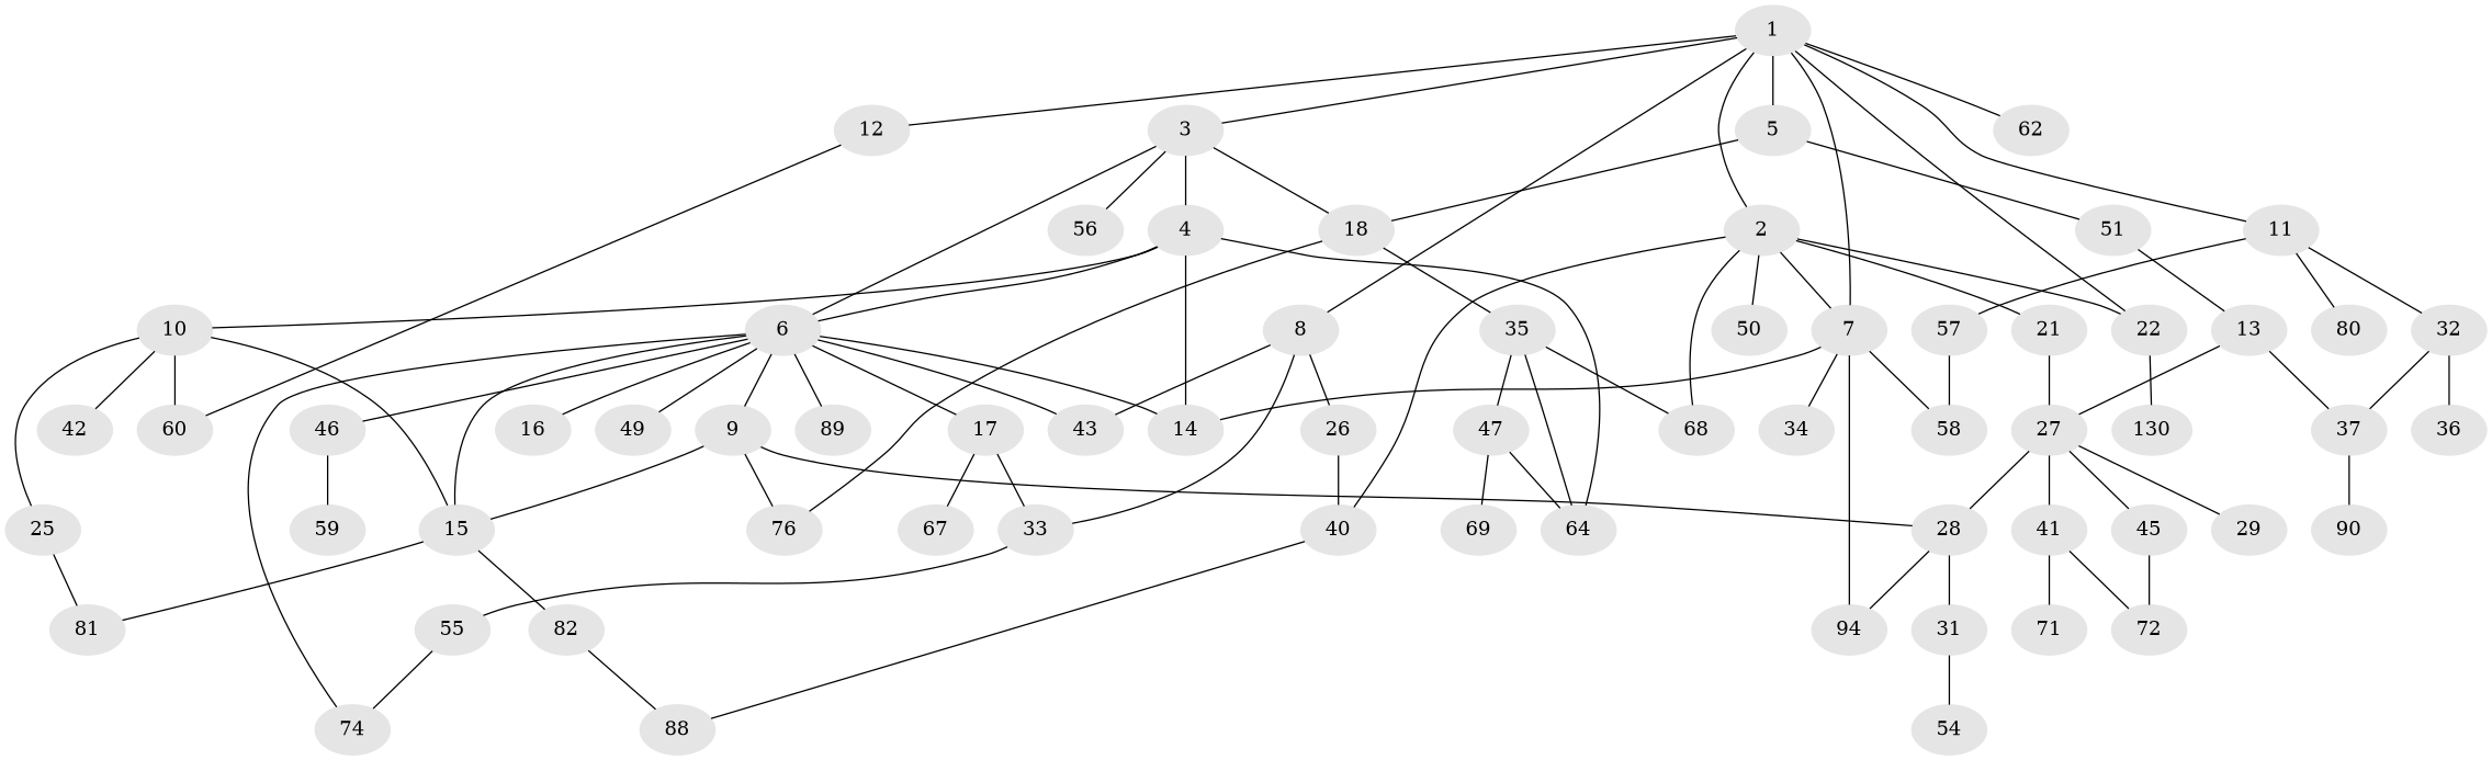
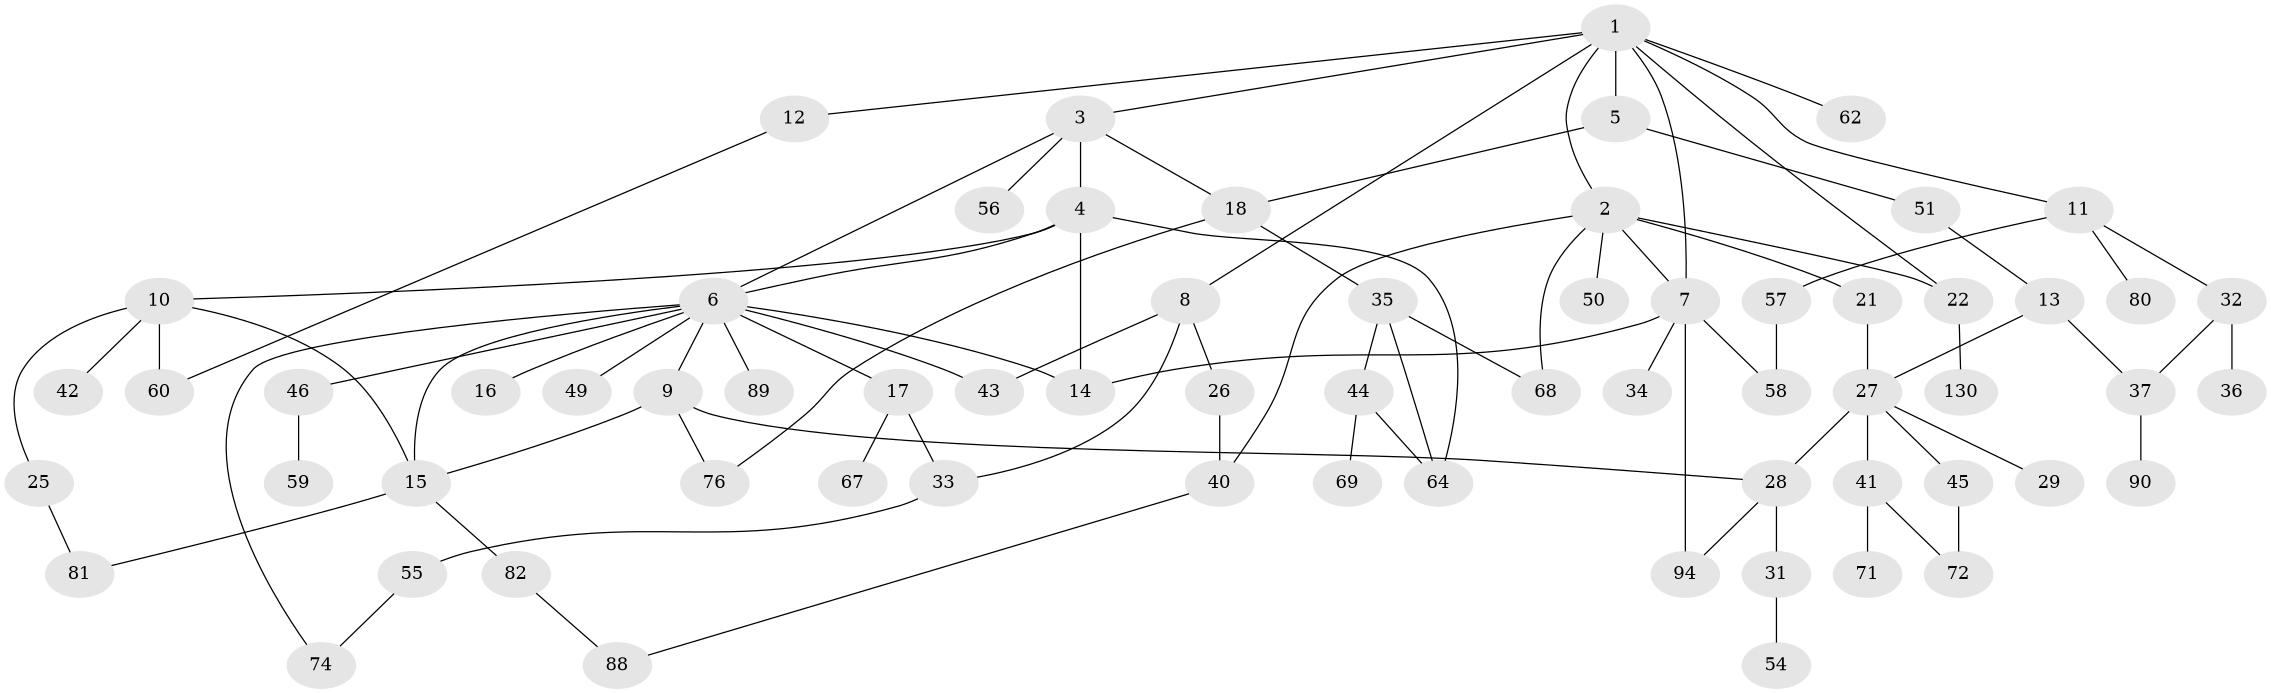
  graph {
    node [color=gray90 style=filled]
    1 [super="+20"]
    2 [super="+24"]
    3 [super="+63"]
    5
    7 [super="+38"]
    8 [super="+85"]
    11 [super="+53"]
    12
    22 [super="+70"]
    62
    21 [super="+93"]
    40 [super="+52"]
    50
    68
    4 [super="+98"]
    6 [super="+19"]
    18 [super="+30"]
    56
    51
    14 [super="+23"]
    34
    58
    94
    43 [super="+48"]
    26 [super="+95"]
    33 [super="+86"]
    32 [super="+78"]
    57
    80 [super="+92"]
    60 [super="+97"]
    n31 [label=130]
    27 [super="+39"]
    88
    10
    64 [super="+96"]
    9 [super="+66"]
    15 [super="+61"]
    16
    17 [super="+84"]
    46
    49 [super="+79"]
    74
    89
    76
    35 [super="+77"]
    25
    42 [super="+73"]
    13
    37 [super="+44"]
    28 [super="+91"]
    81 [super="+83"]
    82
    67
    59 [super="+65"]
    55
    31
    36
    29
    41 [super="+75"]
    45
    90
-   47
+   47 [label=44]
    71 [super="+87"]
    72
    54
    69 [super="+99"]
    1 -- 2
    1 -- 3
    1 -- 5
    1 -- 7
    1 -- 8
    1 -- 11
    1 -- 12
    1 -- 22
    1 -- 62
    2 -- 7 [weight=2]
    2 -- 22
    2 -- 21
    2 -- 40
    2 -- 50
    2 -- 68
    3 -- 4
    3 -- 6
    3 -- 18
    3 -- 56
    5 -- 18
    5 -- 51
    7 -- 14
    7 -- 34
    7 -- 58
    7 -- 94
    8 -- 43
    8 -- 26
    8 -- 33
    11 -- 32
    11 -- 57
    11 -- 80
    12 -- 60
    22 -- n31
    21 -- 27
    40 -- 88
    4 -- 6
    4 -- 14
    4 -- 10
    4 -- 64
    6 -- 14
    6 -- 43
    6 -- 9
    6 -- 15
    6 -- 16
    6 -- 17
    6 -- 46
    6 -- 49
    6 -- 74
    6 -- 89
    18 -- 76
    18 -- 35
    51 -- 13
    26 -- 40
    33 -- 55
    32 -- 37
    32 -- 36
    57 -- 58
    27 -- 28
    27 -- 29
    27 -- 41
    27 -- 45
    10 -- 60
    10 -- 15
    10 -- 25
    10 -- 42
    9 -- 15
    9 -- 76
    9 -- 28
    15 -- 81
    15 -- 82
    17 -- 33
    17 -- 67
    46 -- 59
    35 -- 68
    35 -- 64
    35 -- 47
    25 -- 81
    13 -- 27
    13 -- 37
    37 -- 90
    28 -- 94
    28 -- 31
    82 -- 88
    55 -- 74
    31 -- 54
    41 -- 71
    41 -- 72
    45 -- 72
    47 -- 64
    47 -- 69
  }
